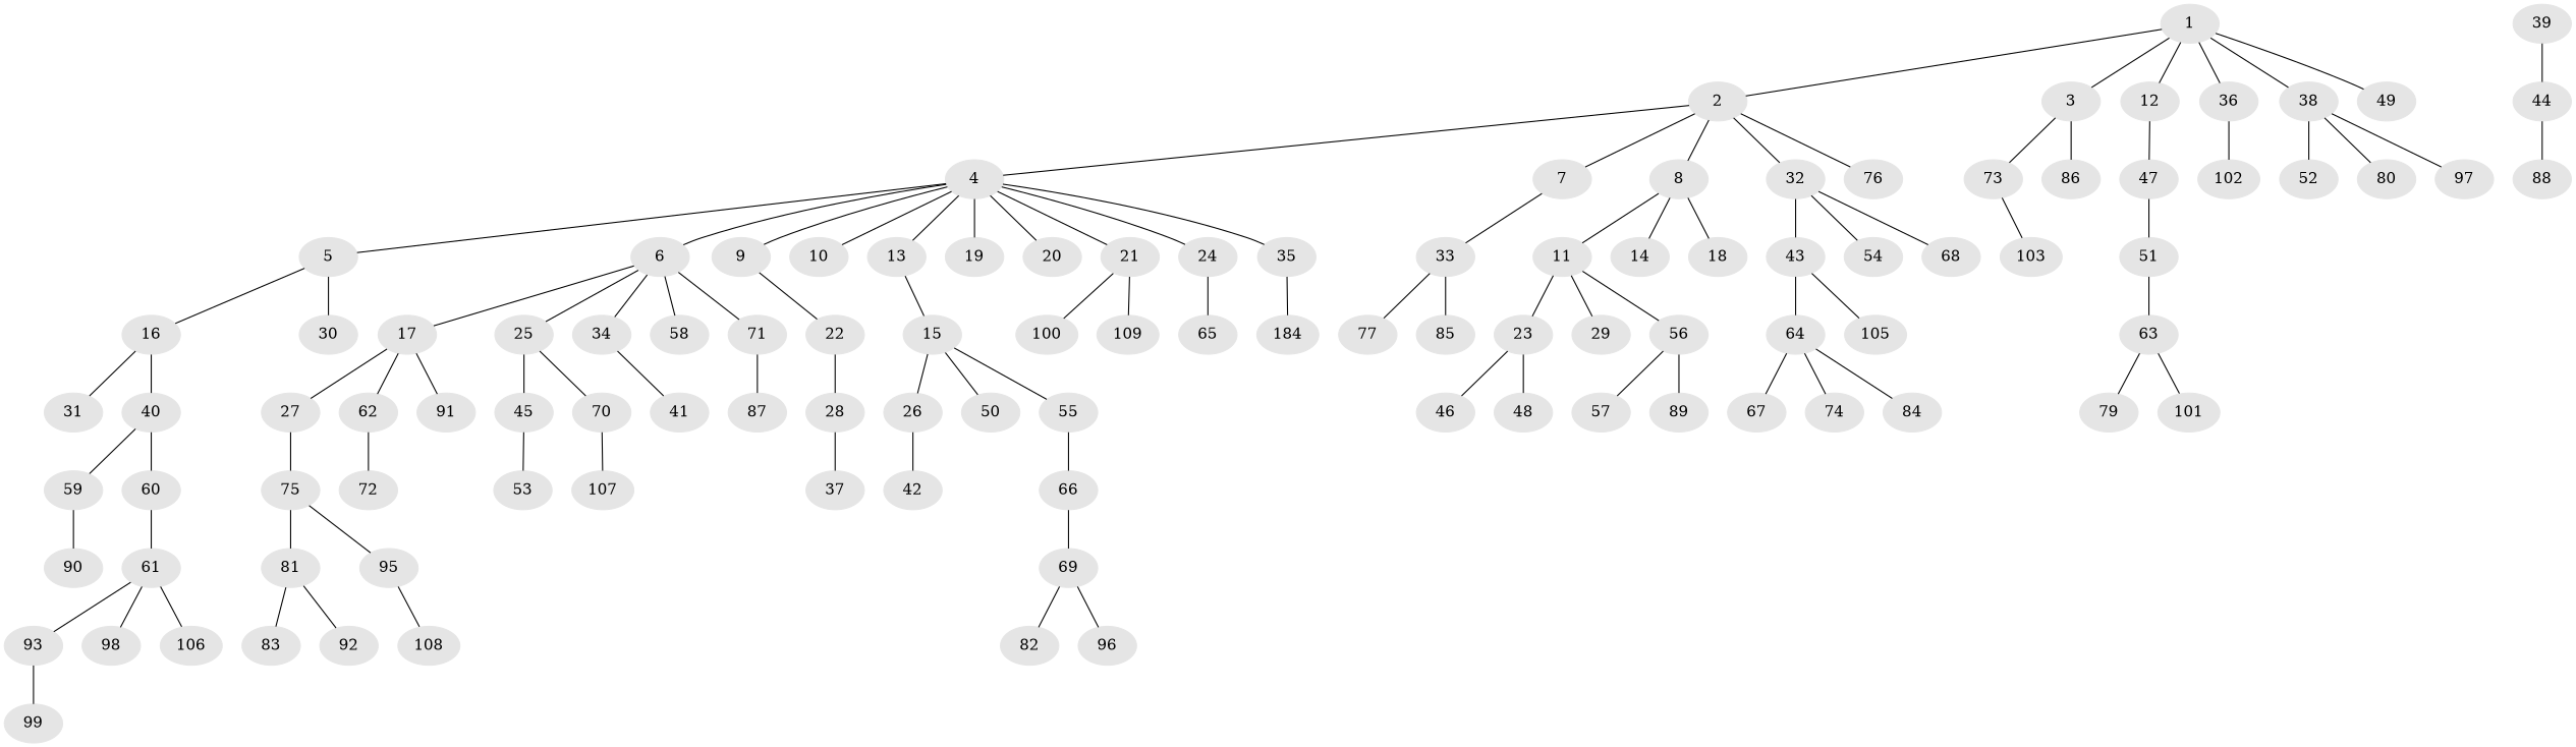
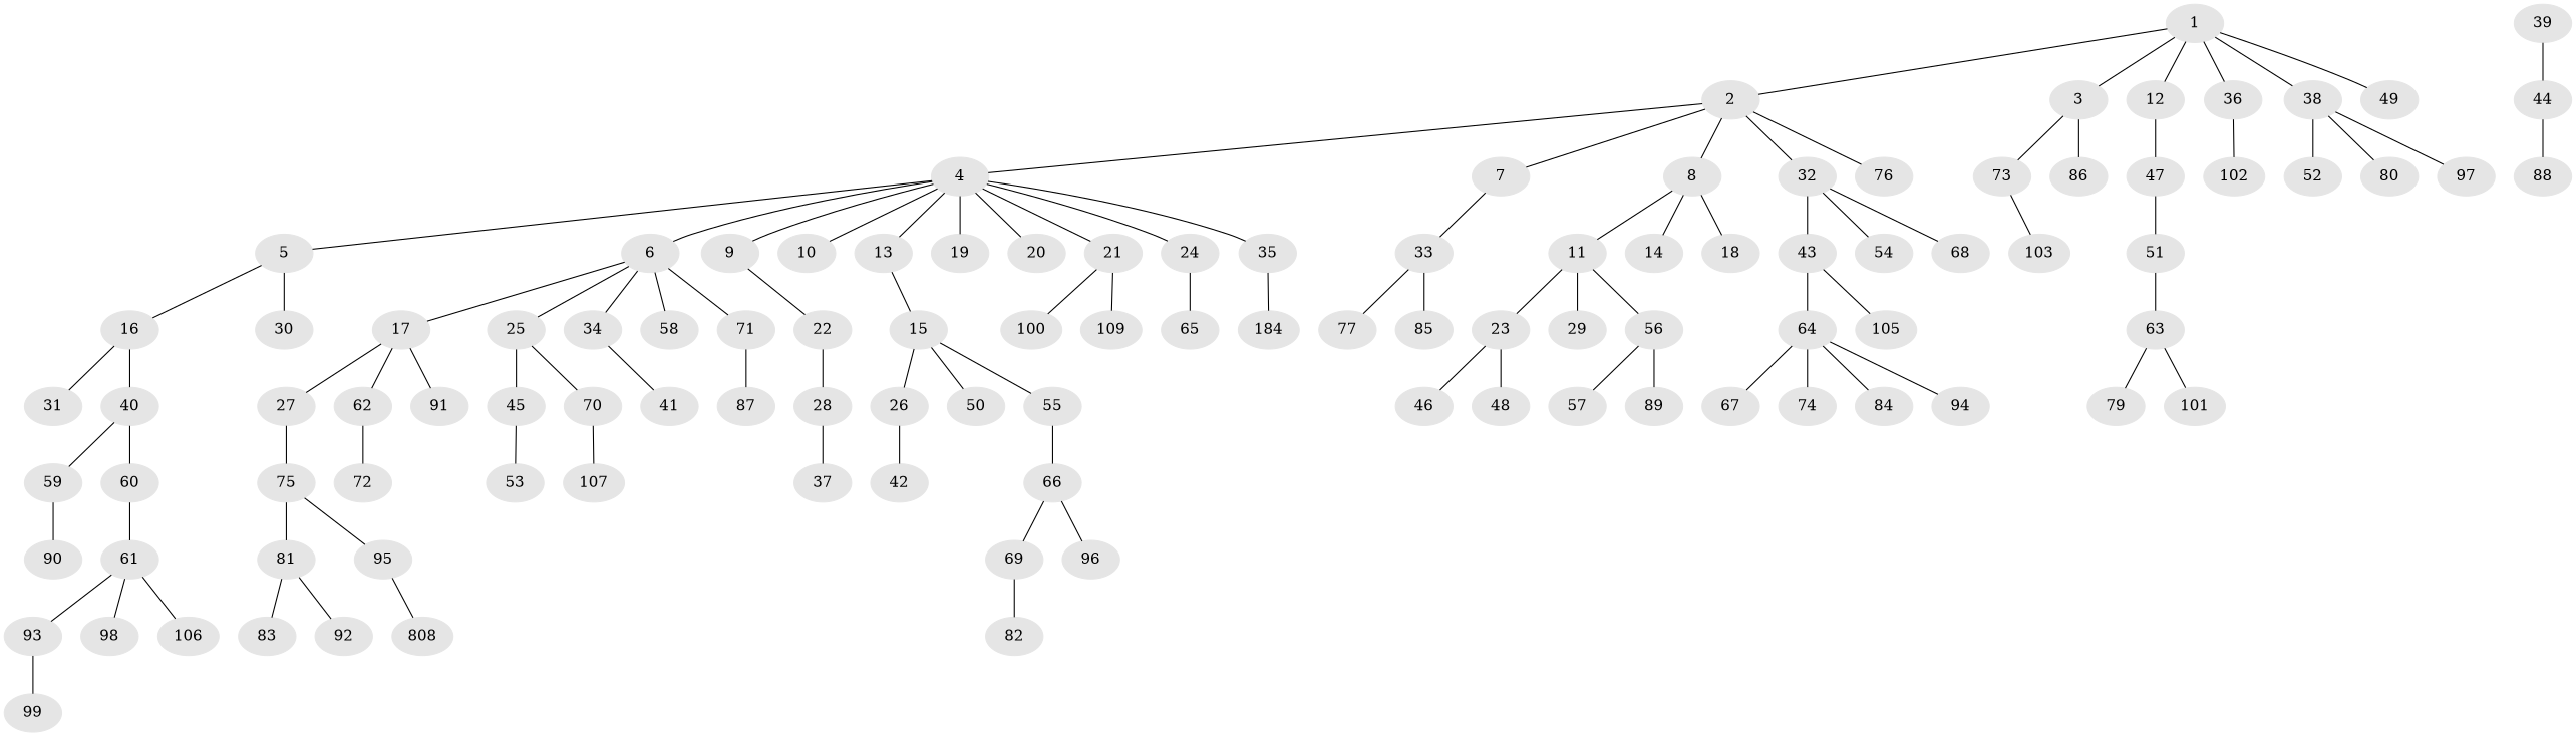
  graph {
    node [color=gray90 style=filled]
    1
    2
    3
    12
    36
    38
    49
    4
    7
    8
    32
    76
    73
    86
    47
    102
    52
    80
    97
    5
    6
    9
    10
    13
    19
    20
    21
    24
    35
    33
    11
    14
    18
    43
    54
    68
    103
    16
    30
    17
    25
    34
    58
    71
    22
    15
    100
    109
    65
    n50 [label=184]
    31
    40
    27
    62
    91
    45
    70
    41
    87
    77
    85
    23
    29
    56
    28
    46
    48
    57
    89
    51
    26
    50
    55
    42
    66
    59
    60
    75
    72
    39
    44
    37
    53
    107
    81
    95
    64
    105
    88
    90
    61
    67
    74
    84
+   94
    63
    79
    101
    69
    93
    98
    106
    99
    82
    96
    83
    92
-   108
+   108 [label=808]
    1 -- 2
    1 -- 3
    1 -- 12
    1 -- 36
    1 -- 38
    1 -- 49
    2 -- 4
    2 -- 7
    2 -- 8
    2 -- 32
    2 -- 76
    3 -- 73
    3 -- 86
    12 -- 47
    36 -- 102
    38 -- 52
    38 -- 80
    38 -- 97
    4 -- 5
    4 -- 6
    4 -- 9
    4 -- 10
    4 -- 13
    4 -- 19
    4 -- 20
    4 -- 21
    4 -- 24
    4 -- 35
    7 -- 33
    8 -- 11
    8 -- 14
    8 -- 18
    32 -- 43
    32 -- 54
    32 -- 68
    73 -- 103
    47 -- 51
    5 -- 16
    5 -- 30
    6 -- 17
    6 -- 25
    6 -- 34
    6 -- 58
    6 -- 71
    9 -- 22
    13 -- 15
    21 -- 100
    21 -- 109
    24 -- 65
    35 -- n50
    33 -- 77
    33 -- 85
    11 -- 23
    11 -- 29
    11 -- 56
    43 -- 64
    43 -- 105
    16 -- 31
    16 -- 40
    17 -- 27
    17 -- 62
    17 -- 91
    25 -- 45
    25 -- 70
    34 -- 41
    71 -- 87
    22 -- 28
    15 -- 26
    15 -- 50
    15 -- 55
    40 -- 59
    40 -- 60
    27 -- 75
    62 -- 72
    45 -- 53
    70 -- 107
    23 -- 46
    23 -- 48
    56 -- 57
    56 -- 89
    28 -- 37
    51 -- 63
    26 -- 42
    55 -- 66
    66 -- 69
    59 -- 90
    60 -- 61
    75 -- 81
    75 -- 95
    39 -- 44
    44 -- 88
    81 -- 83
    81 -- 92
    95 -- 108
    64 -- 67
    64 -- 74
    64 -- 84
+   64 -- 94
    61 -- 93
    61 -- 98
    61 -- 106
    63 -- 79
    63 -- 101
    69 -- 82
-   69 -- 96
+   66 -- 96
    93 -- 99
  }
